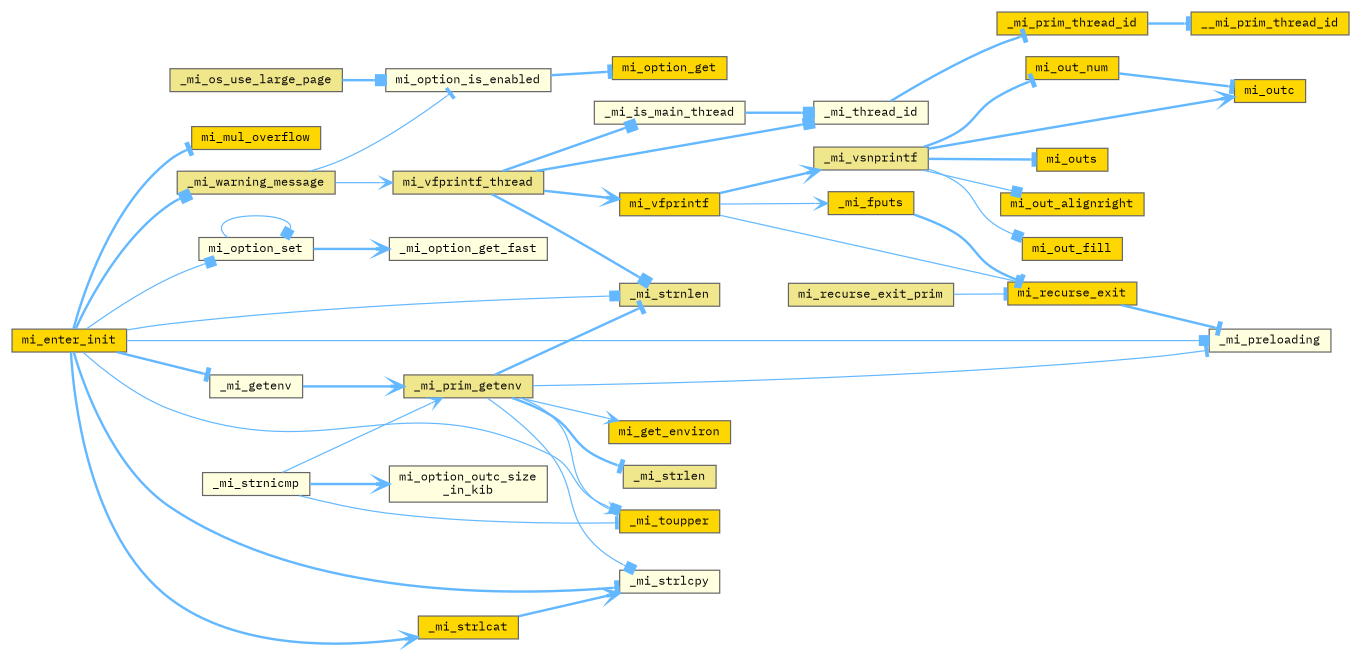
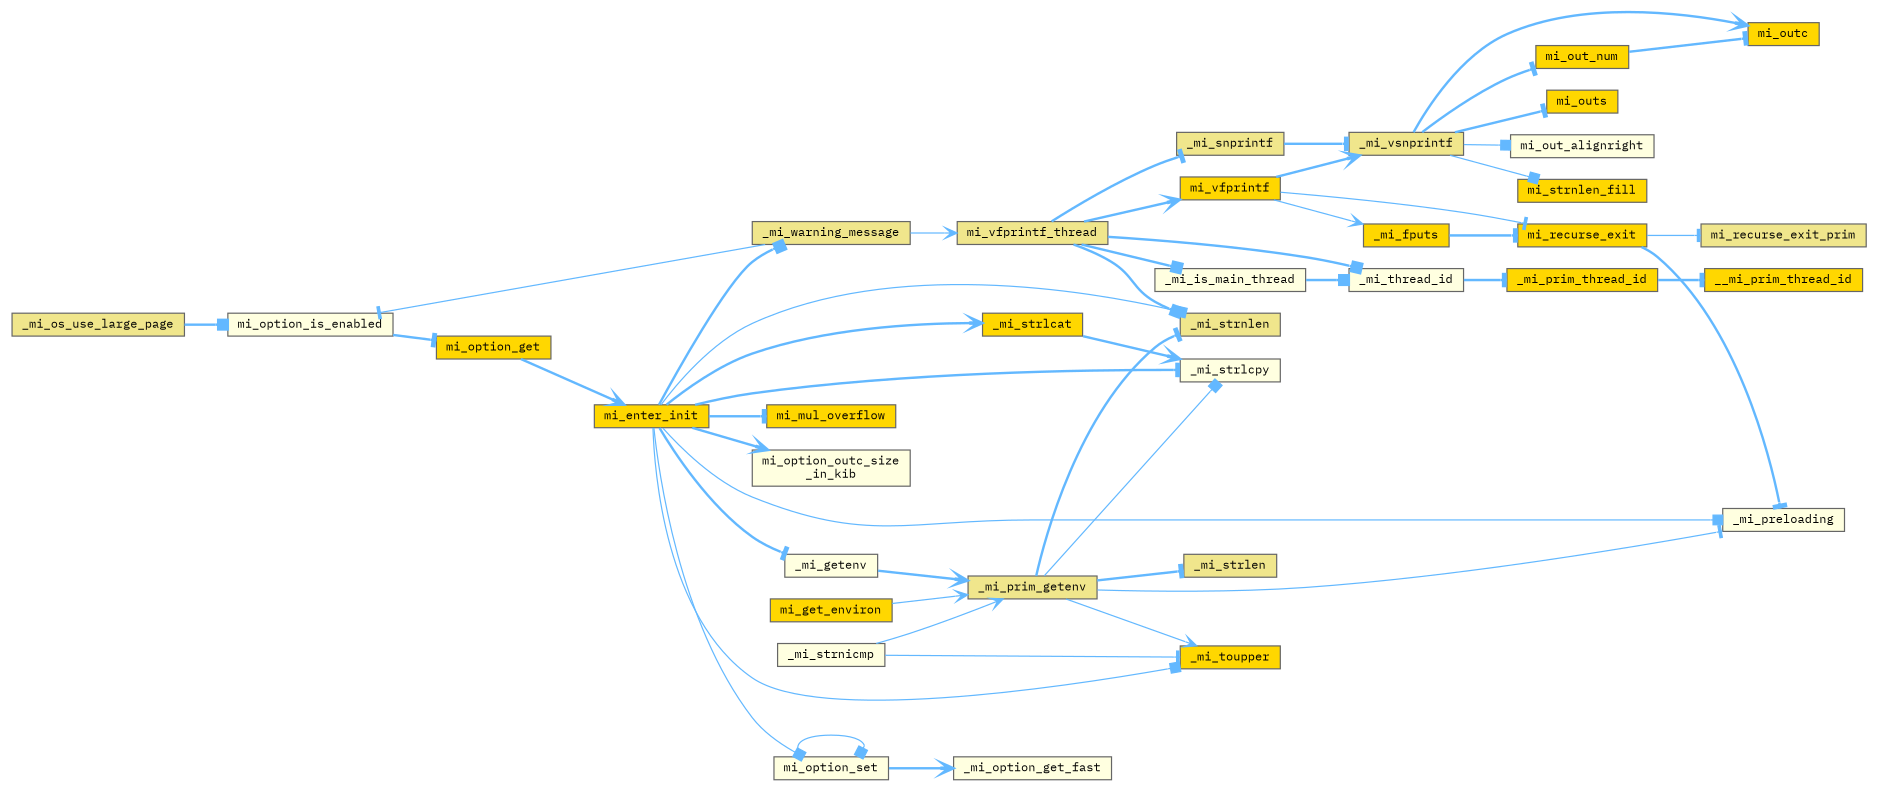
  digraph {
    fontname="IBM Plex Mono"
    rankdir=LR
    node [color=grey40 fillcolor=gold fontname="IBM Plex Mono" fontsize=10 shape=box style=filled]
    edge [arrowhead=tee color=steelblue1 fontname="IBM Plex Mono" fontsize=10 labelfontname=Helvetica labelfontsize=10 style=bold]
    n1 [color=gray40 fillcolor=khaki fontcolor=black height=0.2 label=_mi_os_use_large_page width=0.4]
    n2 [fillcolor=lightyellow height=0.2 label=mi_option_is_enabled width=0.4]
    n3 [height=0.2 label=mi_option_get width=0.4]
    n4 [height=0.2 label=mi_enter_init width=0.4]
    n5 [fillcolor=lightyellow height=0.2 label=_mi_getenv width=0.4]
    n6 [fillcolor=lightyellow height=0.2 label=_mi_preloading width=0.4]
    n7 [fillcolor=lightyellow height=0.2 label=_mi_strlcpy width=0.4]
    n8 [height=0.2 label=_mi_toupper width=0.4]
    n9 [fillcolor=khaki height=0.2 label=_mi_strnlen width=0.4]
    n10 [height=0.2 label=_mi_strlcat width=0.4]
    n11 [fillcolor=khaki height=0.2 label=_mi_warning_message width=0.4]
    n12 [height=0.2 label=mi_mul_overflow width=0.4]
    n13 [fillcolor=lightyellow height=0.2 label="mi_option_outc_size\l_in_kib" width=0.4]
    n14 [fillcolor=lightyellow height=0.2 label=mi_option_set width=0.4]
    n15 [fillcolor=khaki height=0.2 label=_mi_prim_getenv width=0.4]
    n16 [fillcolor=khaki height=0.2 label=mi_vfprintf_thread width=0.4]
    n17 [fillcolor=lightyellow height=0.2 label=_mi_option_get_fast width=0.4]
    n18 [fillcolor=khaki height=0.2 label=_mi_strlen width=0.4]
    n19 [height=0.2 label=mi_get_environ width=0.4]
    n20 [fillcolor=lightyellow height=0.2 label=_mi_strnicmp width=0.4]
    n21 [fillcolor=lightyellow height=0.2 label=_mi_is_main_thread width=0.4]
    n22 [fillcolor=lightyellow height=0.2 label=_mi_thread_id width=0.4]
+   n23 [fillcolor=khaki height=0.2 label=_mi_snprintf width=0.4]
    n24 [height=0.2 label=mi_vfprintf width=0.4]
    n25 [height=0.2 label=_mi_prim_thread_id width=0.4]
    n26 [fillcolor=khaki height=0.2 label=_mi_vsnprintf width=0.4]
    n27 [height=0.2 label=_mi_fputs width=0.4]
    n28 [height=0.2 label=mi_recurse_exit width=0.4]
    n29 [height=0.2 label=__mi_prim_thread_id width=0.4]
-   n30 [height=0.2 label=mi_out_alignright width=0.4]
-   n31 [height=0.2 label=mi_out_fill width=0.4]
+   n30 [fillcolor=lightyellow height=0.2 label=mi_out_alignright width=0.4]
+   n31 [height=0.2 label=mi_strnlen_fill width=0.4]
    n32 [height=0.2 label=mi_out_num width=0.4]
    n33 [height=0.2 label=mi_outc width=0.4]
    n34 [height=0.2 label=mi_outs width=0.4]
    n35 [fillcolor=khaki height=0.2 label=mi_recurse_exit_prim width=0.4]
    n1 -> n2 [arrowhead=box]
    n2 -> n3
+   n3 -> n4 [arrowhead=vee]
    n4 -> n5
    n4 -> n6 [arrowhead=box style=solid]
    n4 -> n7
    n4 -> n8 [arrowhead=box style=solid]
    n4 -> n9 [arrowhead=box style=solid]
    n4 -> n10 [arrowhead=vee]
    n4 -> n11 [arrowhead=box]
    n4 -> n12
-   n20 -> n13 [arrowhead=vee]
+   n4 -> n13 [arrowhead=vee]
    n4 -> n14 [arrowhead=box style=solid]
    n5 -> n15 [arrowhead=vee]
    n10 -> n7 [arrowhead=vee]
    n11 -> n2 [style=solid]
    n11 -> n16 [arrowhead=vee style=solid]
    n14 -> n14 [arrowhead=box style=solid]
    n14 -> n17 [arrowhead=vee]
    n15 -> n6 [style=solid]
    n15 -> n7 [arrowhead=box style=solid]
    n15 -> n8 [arrowhead=vee style=solid]
    n15 -> n9
    n15 -> n18
-   n15 -> n19 [arrowhead=vee style=solid]
+   n19 -> n15 [arrowhead=vee style=solid]
    n16 -> n9 [arrowhead=box]
    n16 -> n21 [arrowhead=box]
    n16 -> n22 [arrowhead=box]
+   n16 -> n23
    n16 -> n24 [arrowhead=vee]
    n20 -> n8 [style=solid]
    n20 -> n15 [arrowhead=vee style=solid]
    n21 -> n22 [arrowhead=box]
    n22 -> n25
+   n23 -> n26
    n24 -> n26 [arrowhead=vee]
    n24 -> n27 [arrowhead=vee style=solid]
    n24 -> n28 [style=solid]
    n25 -> n29
    n26 -> n30 [arrowhead=box style=solid]
    n26 -> n31 [arrowhead=box style=solid]
    n26 -> n32
    n26 -> n33 [arrowhead=vee]
    n26 -> n34
    n27 -> n28
    n28 -> n6
-   n35 -> n28 [style=solid]
+   n28 -> n35 [style=solid]
    n32 -> n33
  }
